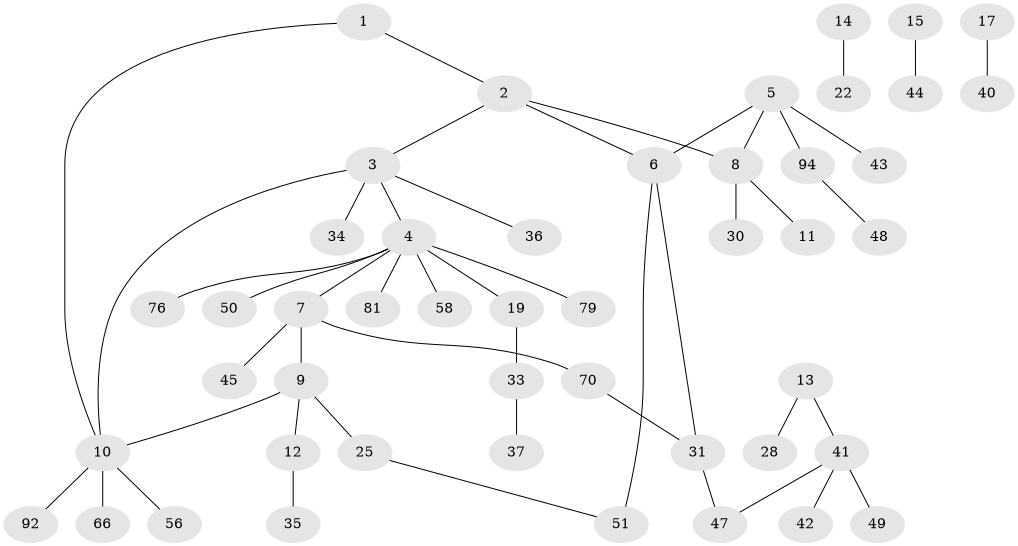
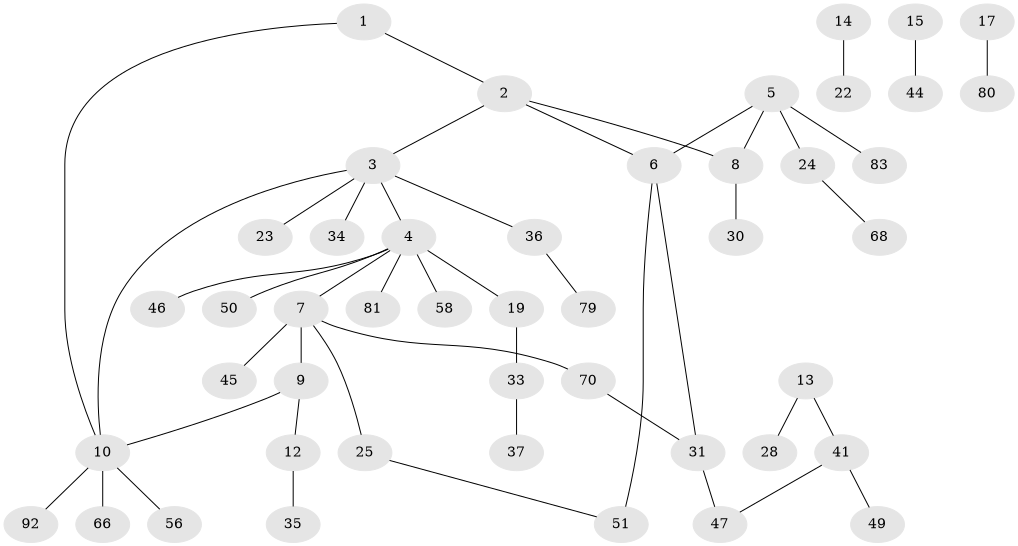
  graph {
    node [color=gray90 style=filled]
    1
    2
    10
    3
    6
    8
    n7 [label=66]
    n8 [label=56]
    n9 [label=92]
    13
    28
    41
    14
    22
    4
+   23
    34
    36
    31
    51
-   11
    30
    7
    19
    n25 [label=81]
    n26 [label=58]
-   46 [label=76]
+   46
    50
    15
    44
    n31 [label=79]
    5
-   24 [label=94]
-   43
+   24
+   43 [label=83]
    9
    n36 [label=70]
    45
    33
    37
    12
    25
    17
-   40
-   48
+   40 [label=80]
+   48 [label=68]
    47
    35
-   42
    49
    1 -- 2
    1 -- 10
    2 -- 3
    2 -- 6
    2 -- 8
    10 -- n7
    10 -- n8
    10 -- n9
    3 -- 10
    3 -- 4
+   3 -- 23
    3 -- 34
    3 -- 36
    6 -- 31
    6 -- 51
-   8 -- 11
    8 -- 30
    13 -- 28
    13 -- 41
    41 -- 47
-   41 -- 42
    41 -- 49
    14 -- 22
    4 -- 7
    4 -- 19
    4 -- n25
    4 -- n26
    4 -- 46
    4 -- 50
-   4 -- n31
+   36 -- n31
    31 -- 47
    7 -- 9
    7 -- n36
    7 -- 45
    19 -- 33
    15 -- 44
    5 -- 6
    5 -- 8
    5 -- 24
    5 -- 43
    24 -- 48
    9 -- 10
    9 -- 12
-   9 -- 25
+   7 -- 25
    n36 -- 31
    33 -- 37
    12 -- 35
    25 -- 51
    17 -- 40
  }
